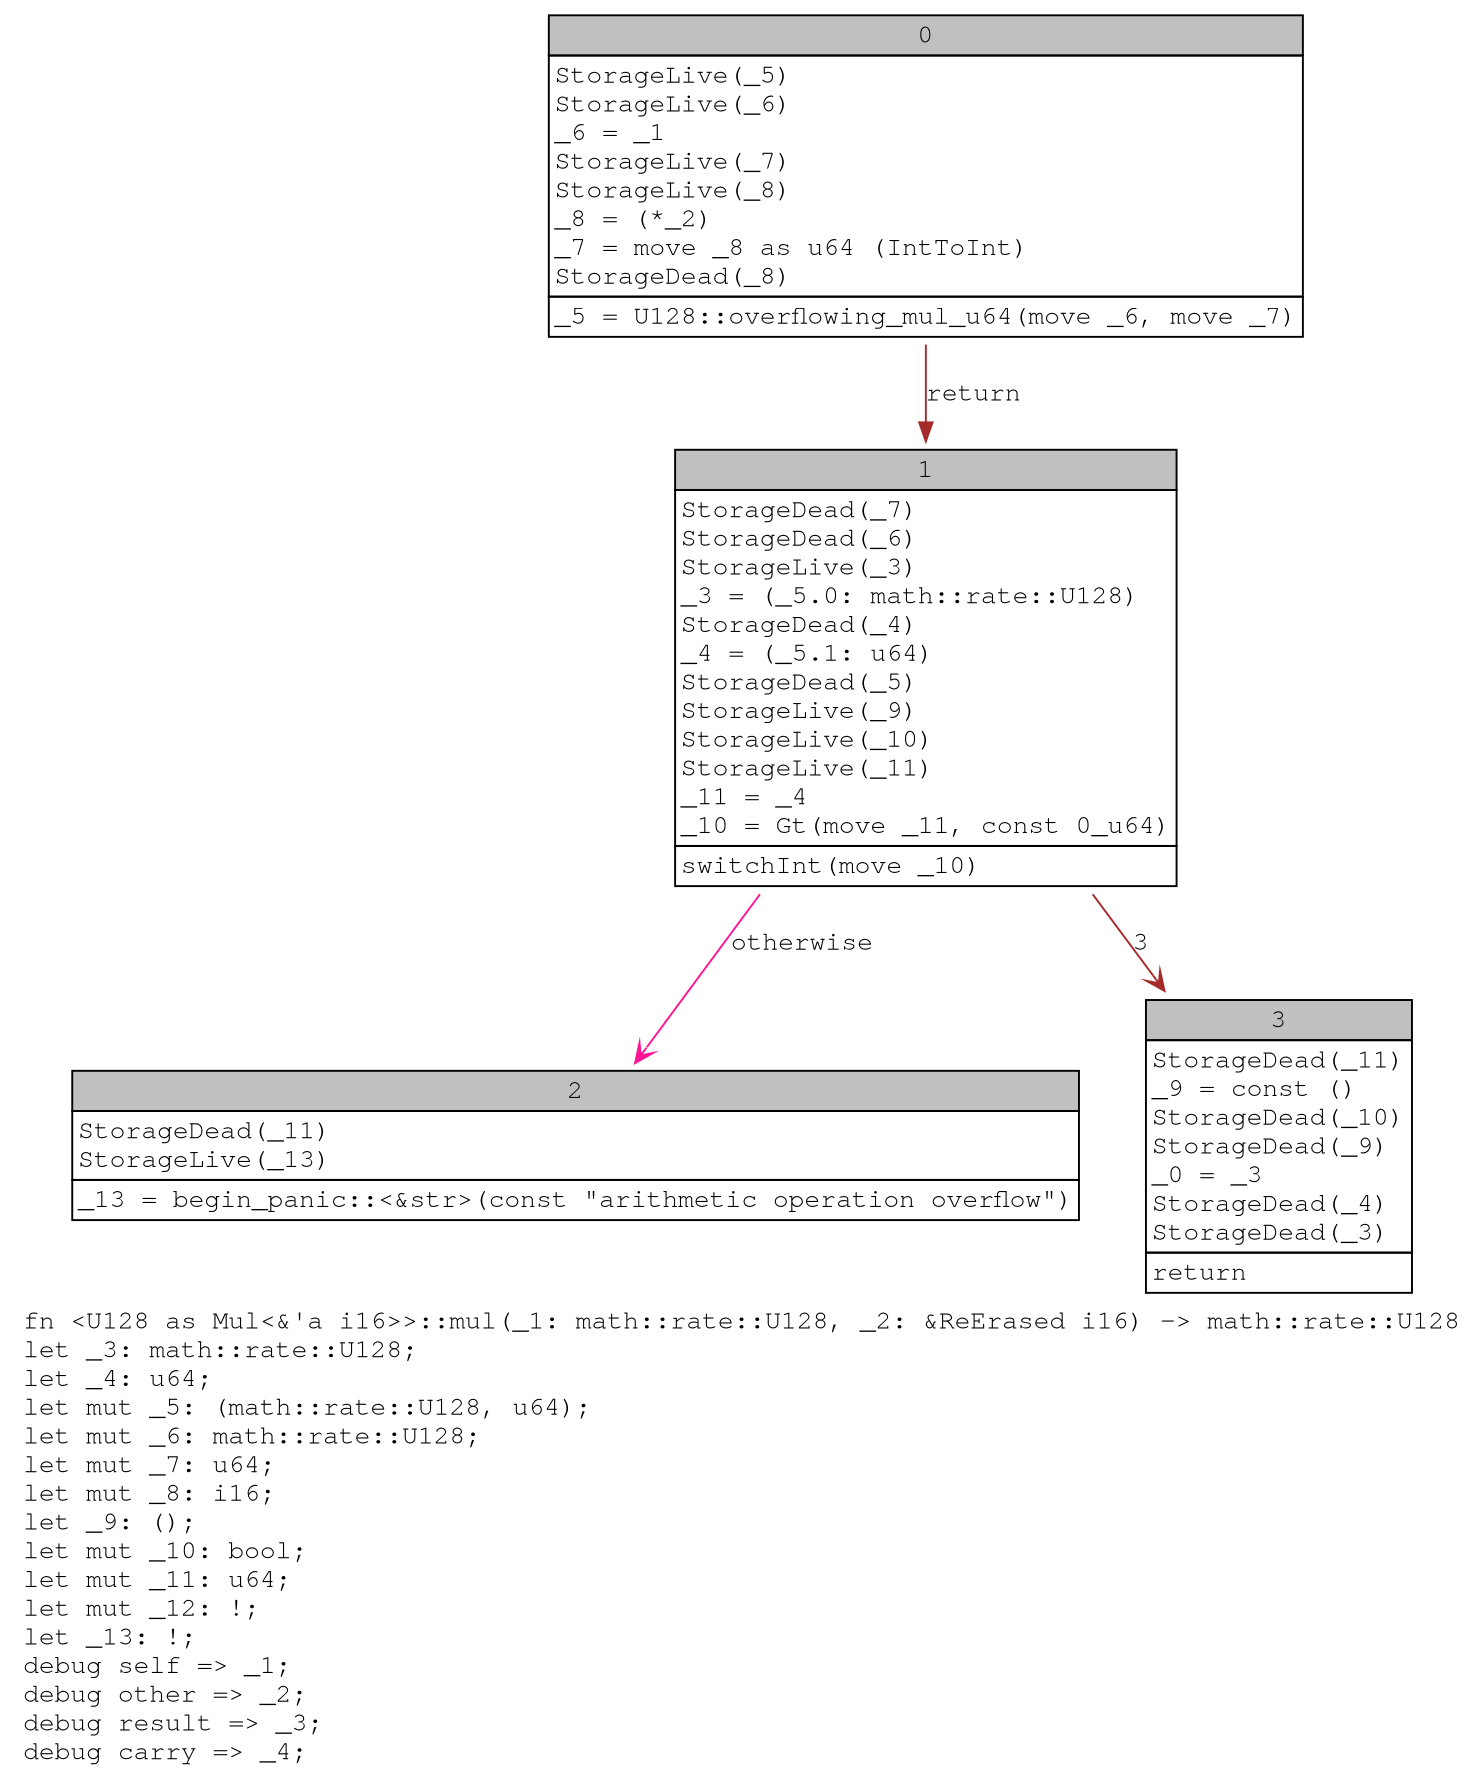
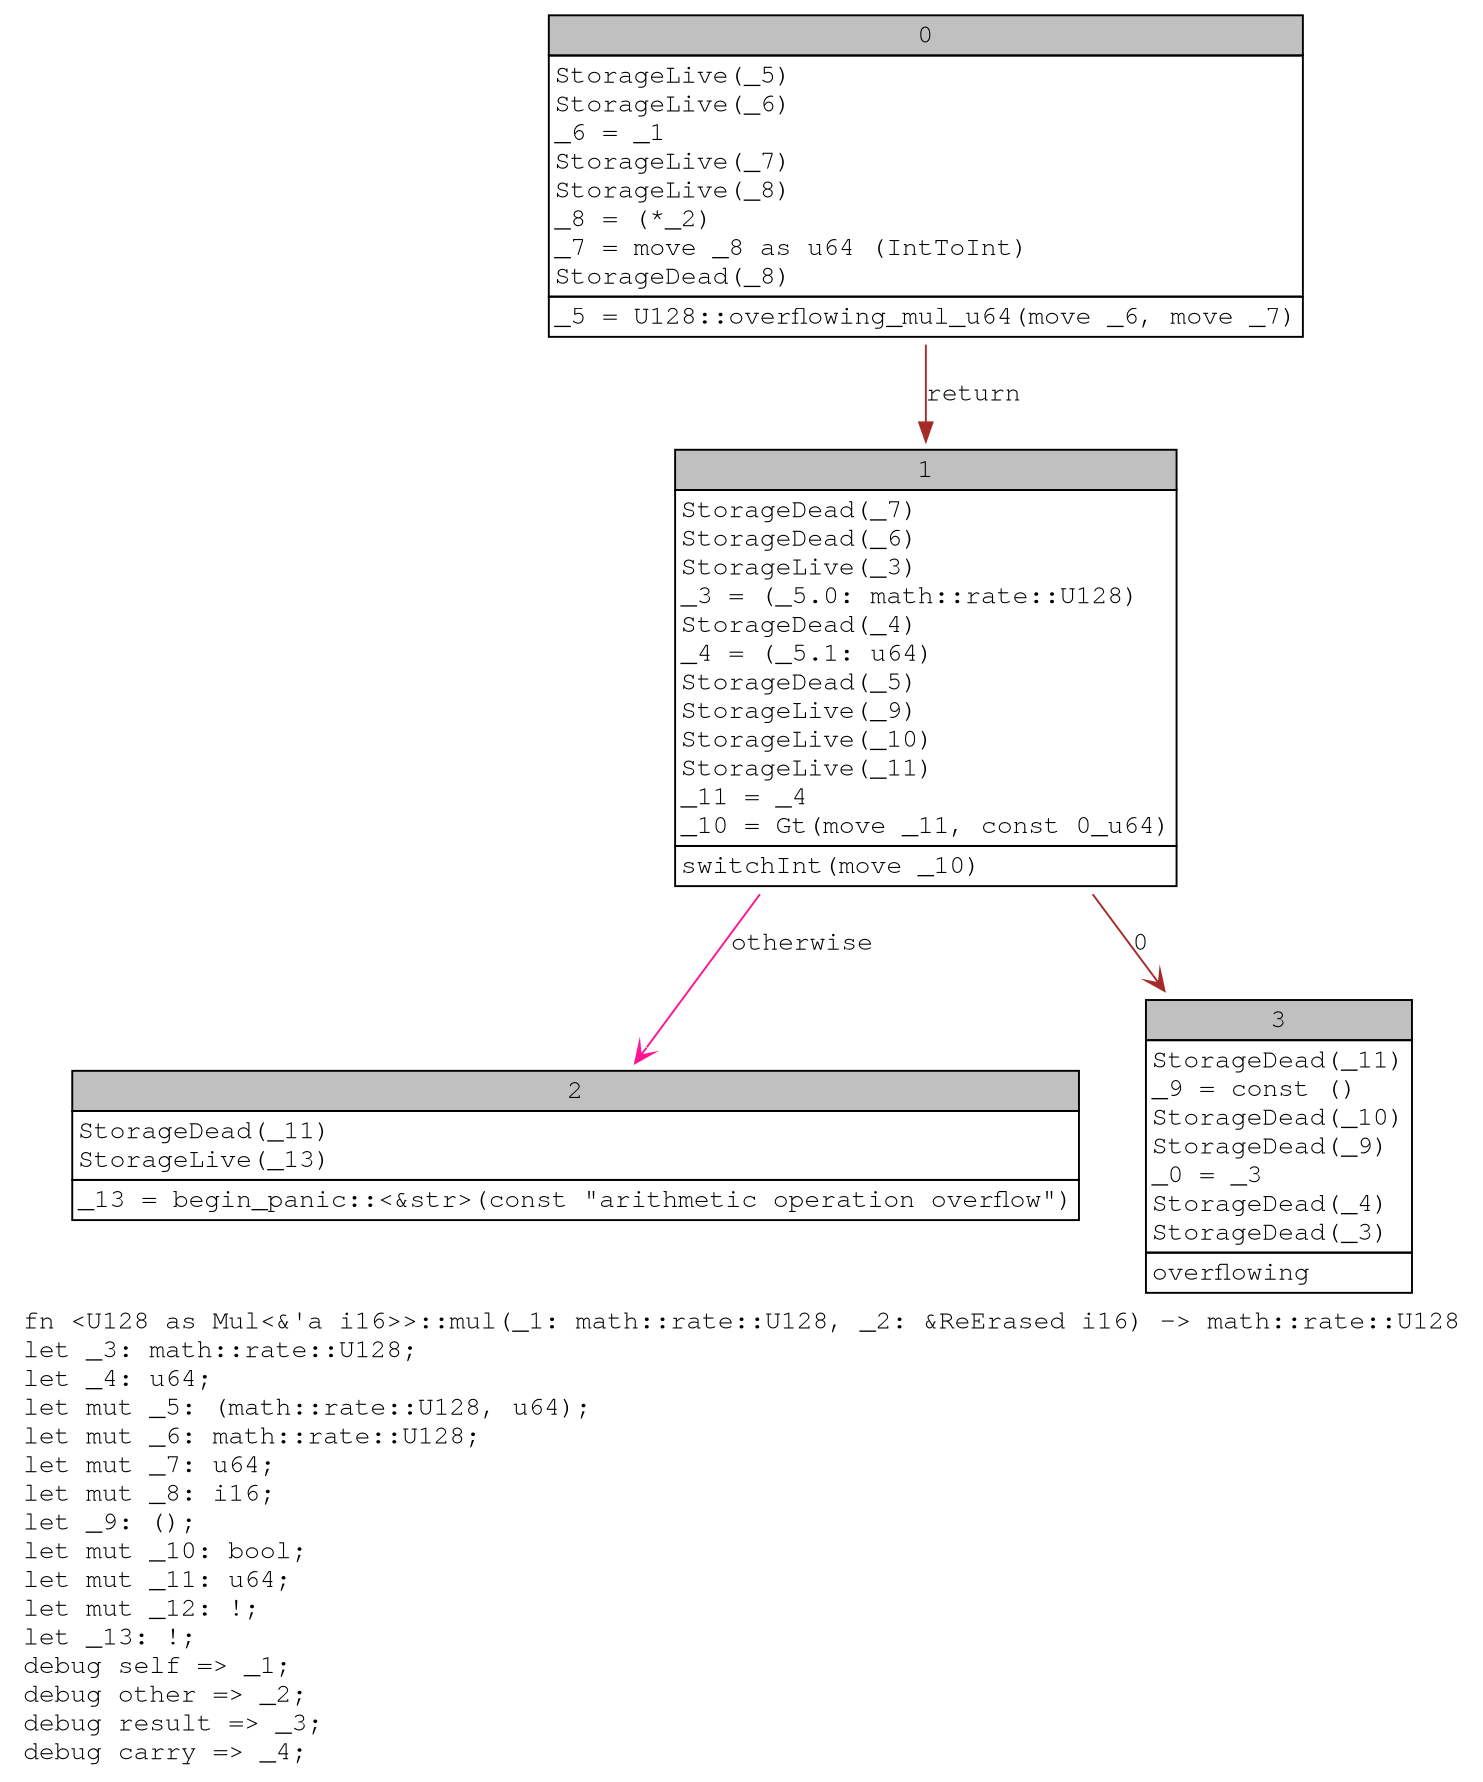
  digraph {
    fontname="Courier, monospace"
    label=<fn &lt;U128 as Mul&lt;&amp;'a i16&gt;&gt;::mul(_1: math::rate::U128, _2: &amp;ReErased i16) -&gt; math::rate::U128<br align="left"/>let _3: math::rate::U128;<br align="left"/>let _4: u64;<br align="left"/>let mut _5: (math::rate::U128, u64);<br align="left"/>let mut _6: math::rate::U128;<br align="left"/>let mut _7: u64;<br align="left"/>let mut _8: i16;<br align="left"/>let _9: ();<br align="left"/>let mut _10: bool;<br align="left"/>let mut _11: u64;<br align="left"/>let mut _12: !;<br align="left"/>let _13: !;<br align="left"/>debug self =&gt; _1;<br align="left"/>debug other =&gt; _2;<br align="left"/>debug result =&gt; _3;<br align="left"/>debug carry =&gt; _4;<br align="left"/>>
    node [fontname="Courier, monospace" shape=none]
    edge [arrowhead=vee color=brown fontname="Courier, monospace"]
    n1 [label=<<table border="0" cellborder="1" cellspacing="0"><tr><td bgcolor="gray" align="center" colspan="1">0</td></tr><tr><td align="left" balign="left">StorageLive(_5)<br/>StorageLive(_6)<br/>_6 = _1<br/>StorageLive(_7)<br/>StorageLive(_8)<br/>_8 = (*_2)<br/>_7 = move _8 as u64 (IntToInt)<br/>StorageDead(_8)<br/></td></tr><tr><td align="left">_5 = U128::overflowing_mul_u64(move _6, move _7)</td></tr></table>>]
    n2 [label=<<table border="0" cellborder="1" cellspacing="0"><tr><td bgcolor="gray" align="center" colspan="1">1</td></tr><tr><td align="left" balign="left">StorageDead(_7)<br/>StorageDead(_6)<br/>StorageLive(_3)<br/>_3 = (_5.0: math::rate::U128)<br/>StorageDead(_4)<br/>_4 = (_5.1: u64)<br/>StorageDead(_5)<br/>StorageLive(_9)<br/>StorageLive(_10)<br/>StorageLive(_11)<br/>_11 = _4<br/>_10 = Gt(move _11, const 0_u64)<br/></td></tr><tr><td align="left">switchInt(move _10)</td></tr></table>>]
    n3 [label=<<table border="0" cellborder="1" cellspacing="0"><tr><td bgcolor="gray" align="center" colspan="1">2</td></tr><tr><td align="left" balign="left">StorageDead(_11)<br/>StorageLive(_13)<br/></td></tr><tr><td align="left">_13 = begin_panic::&lt;&amp;str&gt;(const &quot;arithmetic operation overflow&quot;)</td></tr></table>>]
-   n4 [label=<<table border="0" cellborder="1" cellspacing="0"><tr><td bgcolor="gray" align="center" colspan="1">3</td></tr><tr><td align="left" balign="left">StorageDead(_11)<br/>_9 = const ()<br/>StorageDead(_10)<br/>StorageDead(_9)<br/>_0 = _3<br/>StorageDead(_4)<br/>StorageDead(_3)<br/></td></tr><tr><td align="left">return</td></tr></table>>]
+   n4 [label=<<table border="0" cellborder="1" cellspacing="0"><tr><td bgcolor="gray" align="center" colspan="1">3</td></tr><tr><td align="left" balign="left">StorageDead(_11)<br/>_9 = const ()<br/>StorageDead(_10)<br/>StorageDead(_9)<br/>_0 = _3<br/>StorageDead(_4)<br/>StorageDead(_3)<br/></td></tr><tr><td align="left">overflowing</td></tr></table>>]
    n1 -> n2 [arrowhead=normal label=return]
    n2 -> n3 [color=deeppink label=otherwise]
-   n2 -> n4 [label=3]
+   n2 -> n4 [label=0]
  }
